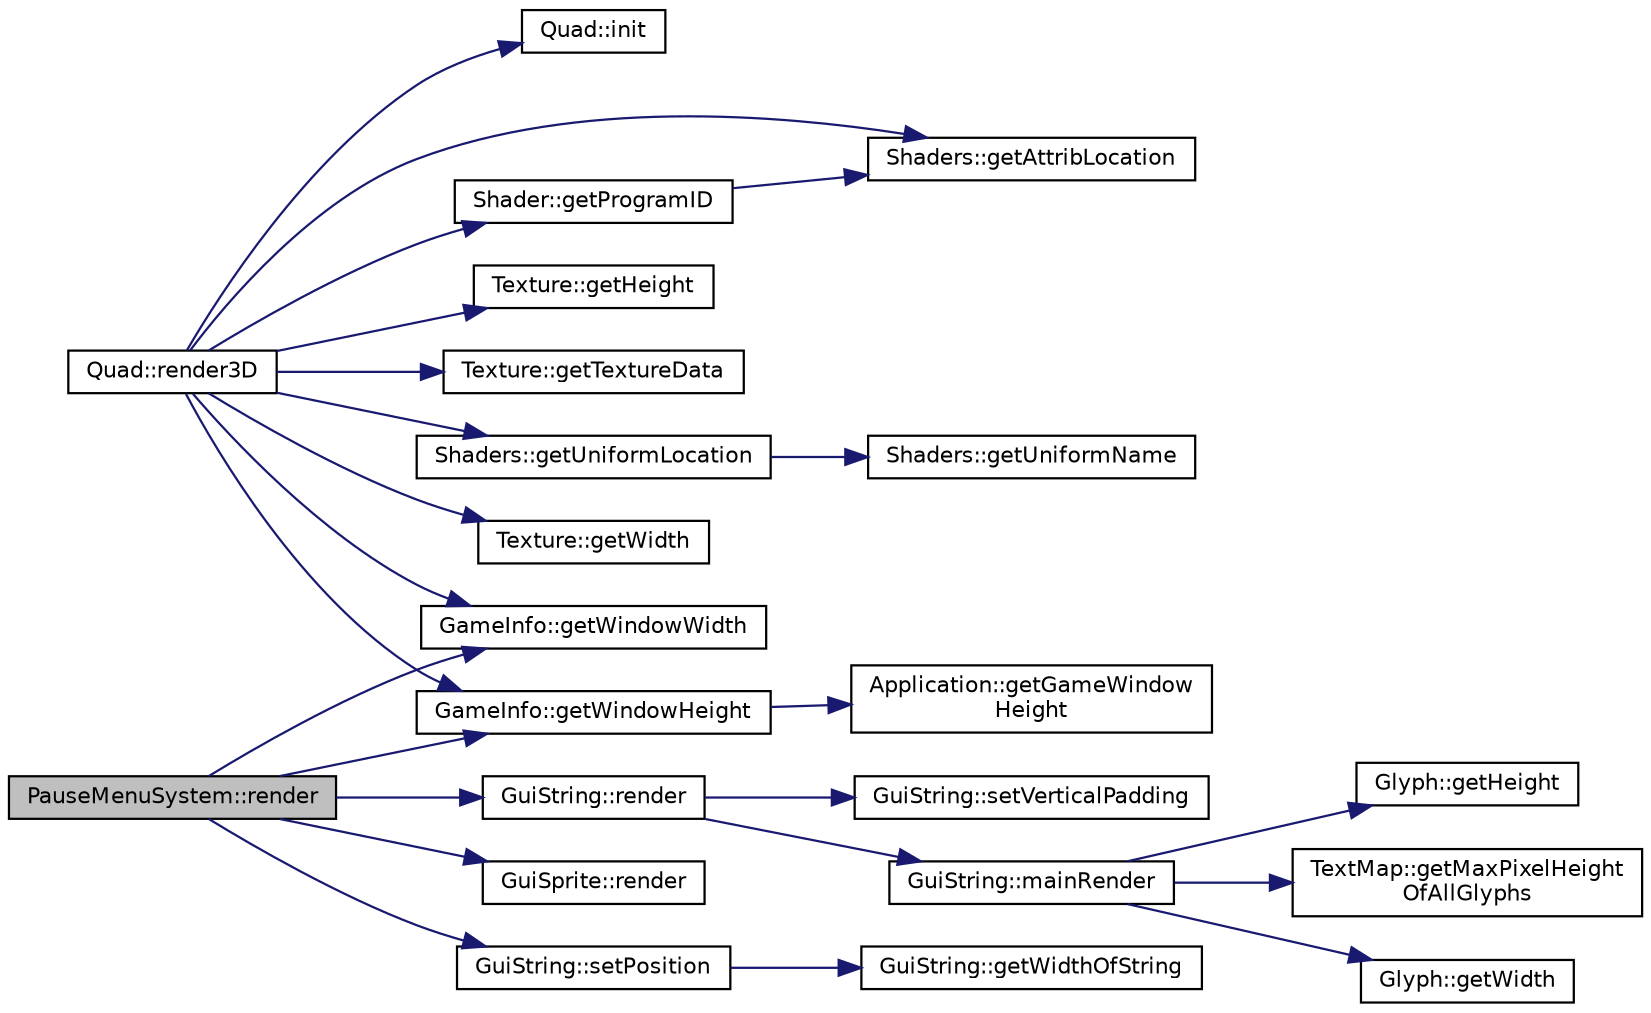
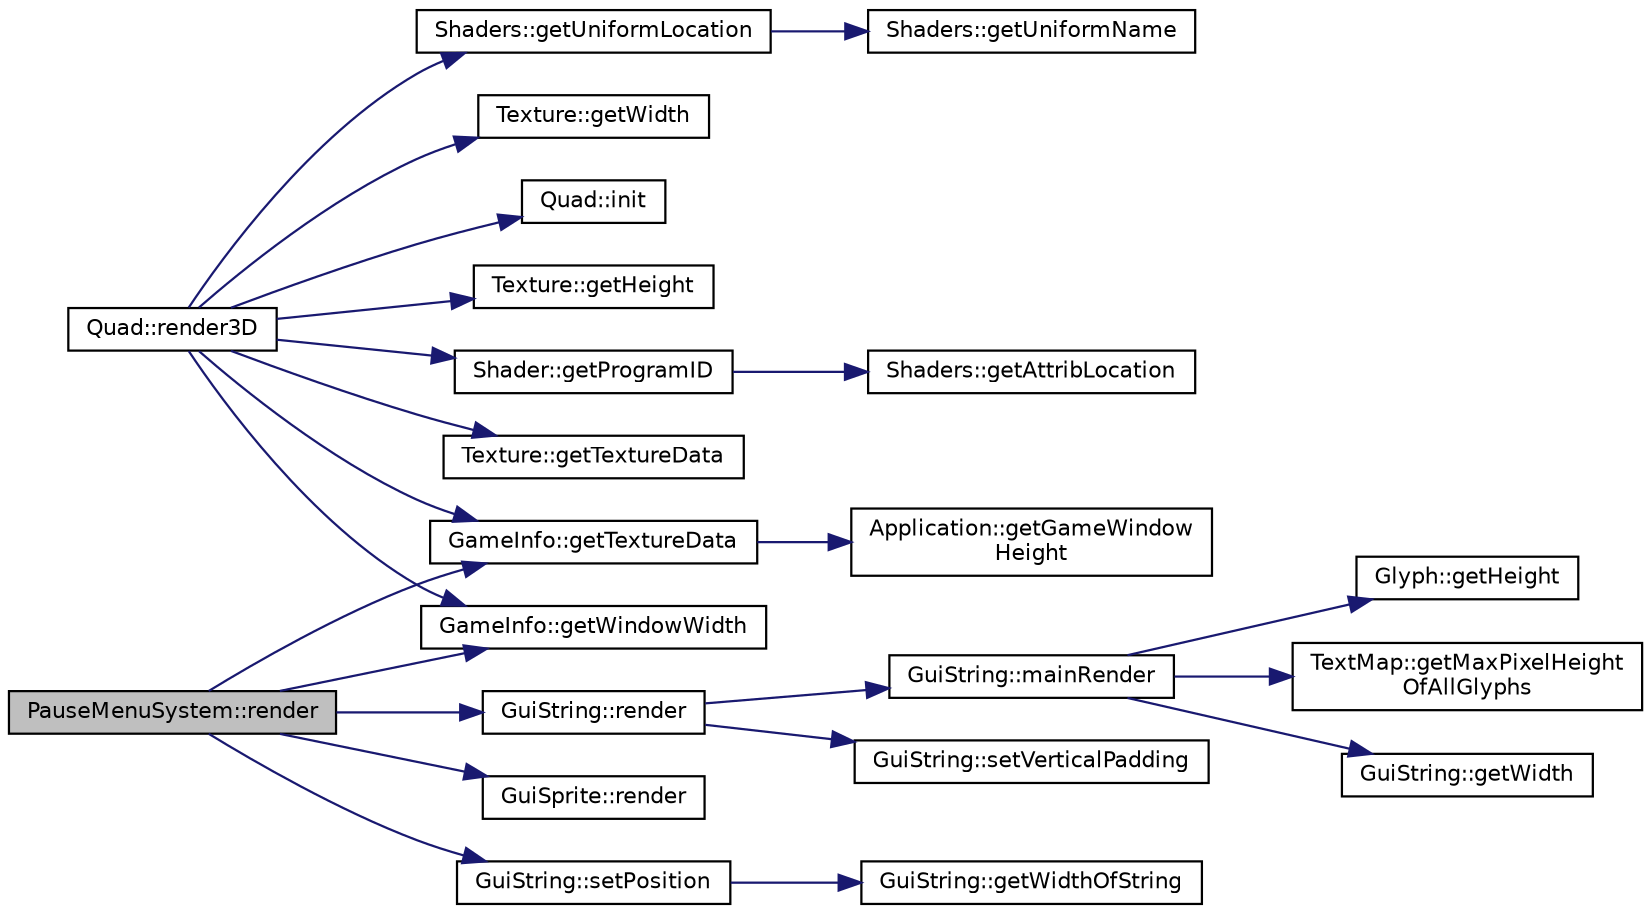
  digraph {
    rankdir=LR
    node [color=black fillcolor=white fontname=Helvetica fontsize=10 shape=record style=filled]
    edge [color=midnightblue fontname=Helvetica fontsize=10 labelfontname=Helvetica labelfontsize=10 style=solid]
    n1 [fillcolor=grey75 fontcolor=black height=0.2 label="PauseMenuSystem::render" width=0.4]
-   n2 [height=0.2 label="GameInfo::getWindowHeight" width=0.4]
+   n2 [height=0.2 label="GameInfo::getTextureData" width=0.4]
    n3 [height=0.2 label="GameInfo::getWindowWidth" width=0.4]
    n4 [height=0.2 label="GuiString::render" width=0.4]
    n5 [height=0.2 label="GuiSprite::render" width=0.4]
    n6 [height=0.2 label="GuiString::setPosition" width=0.4]
    n7 [height=0.2 label="GuiString::getWidthOfString" width=0.4]
    n8 [height=0.2 label="Application::getGameWindow\lHeight" width=0.4]
    n9 [height=0.2 label="GuiString::setVerticalPadding" width=0.4]
    n10 [height=0.2 label="GuiString::mainRender" width=0.4]
    n11 [height=0.2 label="Glyph::getHeight" width=0.4]
    n12 [height=0.2 label="TextMap::getMaxPixelHeight\lOfAllGlyphs" width=0.4]
-   n13 [height=0.2 label="Glyph::getWidth" width=0.4]
+   n13 [height=0.2 label="GuiString::getWidth" width=0.4]
    n14 [height=0.2 label="Quad::render3D" width=0.4]
    n15 [height=0.2 label="Shaders::getAttribLocation" width=0.4]
    n16 [height=0.2 label="Texture::getHeight" width=0.4]
    n17 [height=0.2 label="Shader::getProgramID" width=0.4]
    n18 [height=0.2 label="Texture::getTextureData" width=0.4]
    n19 [height=0.2 label="Shaders::getUniformLocation" width=0.4]
    n20 [height=0.2 label="Texture::getWidth" width=0.4]
    n21 [height=0.2 label="Quad::init" width=0.4]
    n22 [height=0.2 label="Shaders::getUniformName" width=0.4]
    n1 -> n2
    n1 -> n3
    n1 -> n4
    n1 -> n5
    n1 -> n6
    n2 -> n8
    n4 -> n9
    n4 -> n10
    n6 -> n7
    n10 -> n11
    n10 -> n12
    n10 -> n13
    n14 -> n2
    n14 -> n3
-   n14 -> n15
    n14 -> n16
    n14 -> n17
    n14 -> n18
    n14 -> n19
    n14 -> n20
    n14 -> n21
    n17 -> n15
    n19 -> n22
  }
